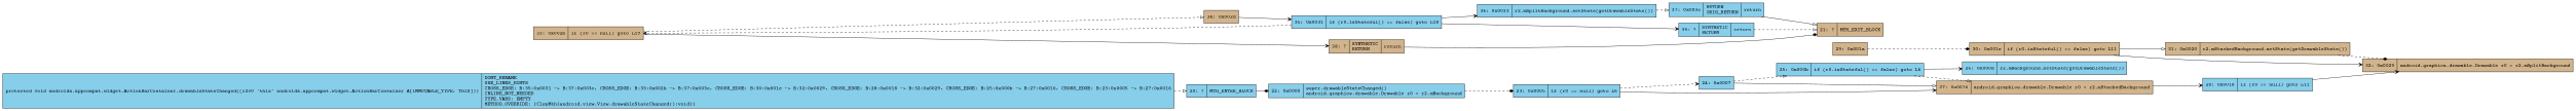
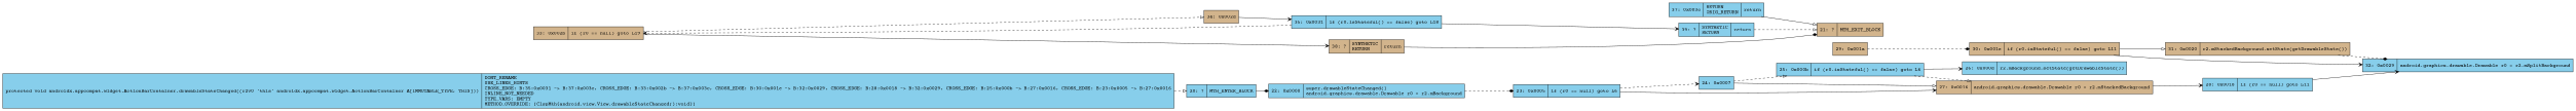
  digraph {
    fontname="Courier Prime"
    rankdir=LR
    node [fillcolor=skyblue fontname="Courier Prime" shape=record style=filled]
    edge [arrowhead=vee fontname="Courier Prime" style=solid]
    n1 [label="{20\:\ ?|MTH_ENTER_BLOCK\l}"]
    n2 [label="{22\:\ 0x0000|super.drawableStateChanged()\landroid.graphics.drawable.Drawable r0 = r2.mBackground\l}"]
    n3 [label="{23\:\ 0x0005|if (r0 == null) goto L6\l}"]
    n4 [label="{24\:\ 0x0007}"]
    n5 [fillcolor=tan label="{27\:\ 0x0016|android.graphics.drawable.Drawable r0 = r2.mStackedBackground\l}"]
    n6 [label="{25\:\ 0x000b|if (r0.isStateful() == false) goto L6\l}"]
    n7 [label="{28\:\ 0x0018|if (r0 == null) goto L11\l}"]
    n8 [label="{26\:\ 0x000d|r2.mBackground.setState(getDrawableState())\l}"]
-   n9 [fillcolor=tan label="{32\:\ 0x0029|android.graphics.drawable.Drawable r0 = r2.mSplitBackground\l}"]
+   n9 [label="{32\:\ 0x0029|android.graphics.drawable.Drawable r0 = r2.mSplitBackground\l}"]
    n10 [fillcolor=tan label="{29\:\ 0x001a}"]
    n11 [fillcolor=tan label="{30\:\ 0x001e|if (r0.isStateful() == false) goto L11\l}"]
    n12 [fillcolor=tan label="{31\:\ 0x0020|r2.mStackedBackground.setState(getDrawableState())\l}"]
    n13 [fillcolor=tan label="{33\:\ 0x002b|if (r0 == null) goto L19\l}"]
    n14 [fillcolor=tan label="{34\:\ 0x002d}"]
    n15 [fillcolor=tan label="{38\:\ ?|SYNTHETIC\lRETURN\l|return\l}"]
    n16 [label="{35\:\ 0x0031|if (r0.isStateful() == false) goto L18\l}"]
    n17 [fillcolor=tan label="{21\:\ ?|MTH_EXIT_BLOCK\l}"]
-   n18 [label="{36\:\ 0x0033|r2.mSplitBackground.setState(getDrawableState())\l}"]
    n19 [label="{39\:\ ?|SYNTHETIC\lRETURN\l|return\l}"]
    n20 [label="{37\:\ 0x003c|RETURN\lORIG_RETURN\l|return\l}"]
    n21 [label="{protected void androidx.appcompat.widget.ActionBarContainer.drawableStateChanged((r2v0 'this' androidx.appcompat.widget.ActionBarContainer A[IMMUTABLE_TYPE, THIS]))  | DONT_RENAME\lUSE_LINES_HINTS\lCROSS_EDGE: B:35:0x0031 \-\> B:37:0x003c, CROSS_EDGE: B:33:0x002b \-\> B:37:0x003c, CROSS_EDGE: B:30:0x001e \-\> B:32:0x0029, CROSS_EDGE: B:28:0x0018 \-\> B:32:0x0029, CROSS_EDGE: B:25:0x000b \-\> B:27:0x0016, CROSS_EDGE: B:23:0x0005 \-\> B:27:0x0016\lINLINE_NOT_NEEDED\lTYPE_VARS: EMPTY\lMETHOD_OVERRIDE: [ClspMth\{android.view.View.drawableStateChanged():void\}]\l}"]
    n1 -> n2 [arrowhead=diamond]
    n2 -> n3 [arrowhead=diamond style=dashed]
    n3 -> n4 [style=dashed]
    n3 -> n5
    n4 -> n5 [arrowhead=onormal]
    n4 -> n6 [arrowhead=onormal style=dashed]
    n5 -> n7
    n6 -> n5 [arrowhead=onormal style=dashed]
    n6 -> n8
    n7 -> n9
    n10 -> n11 [arrowhead=diamond style=dashed]
    n11 -> n9
    n11 -> n12 [arrowhead=onormal]
    n12 -> n9 [arrowhead=diamond style=dashed]
    n13 -> n14 [arrowhead=onormal style=dashed]
    n13 -> n15
    n14 -> n16
    n15 -> n17 [arrowhead=diamond]
    n16 -> n13 [style=dashed]
-   n16 -> n18
    n16 -> n19
-   n18 -> n20 [arrowhead=onormal style=dashed]
    n19 -> n17 [arrowhead=onormal style=dashed]
    n20 -> n17 [arrowhead=onormal]
    n21 -> n1 [arrowhead=onormal style=dashed]
  }
